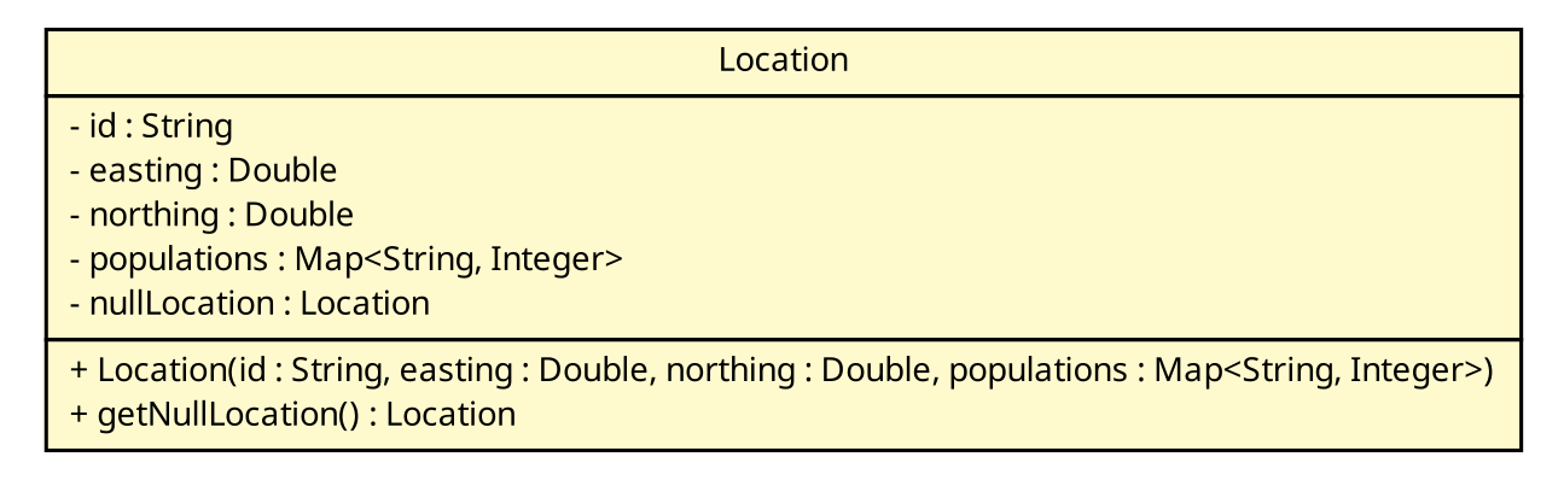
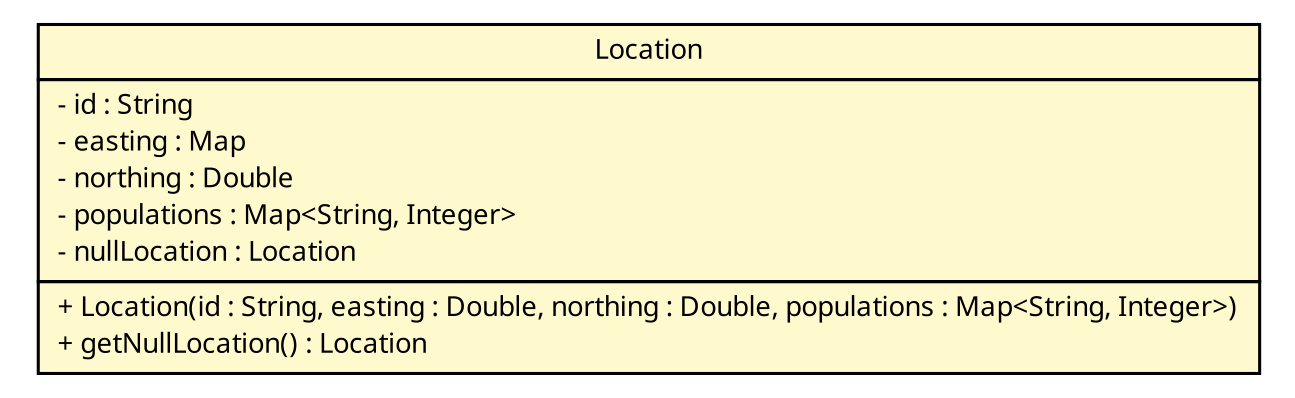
  digraph {
    nodesep=0.25
    ranksep=0.5
    rankdir=LR
-   n1 [fontcolor=black fontname="Trebuchet MS" fontsize=9.0 label=<<table title="broadwick.data.Location" border="0" cellborder="1" cellspacing="0" cellpadding="2" port="p" bgcolor="lemonChiffon" href="./Location.html"> 		<tr><td><table border="0" cellspacing="0" cellpadding="1"> <tr><td align="center" balign="center"><font face="Trebuchet MS"> Location </font></td></tr> 		</table></td></tr> 		<tr><td><table border="0" cellspacing="0" cellpadding="1"> <tr><td align="left" balign="left"> - id : String </td></tr> <tr><td align="left" balign="left"> - easting : Double </td></tr> <tr><td align="left" balign="left"> - northing : Double </td></tr> <tr><td align="left" balign="left"> - populations : Map&lt;String, Integer&gt; </td></tr> <tr><td align="left" balign="left"> - nullLocation : Location </td></tr> 		</table></td></tr> 		<tr><td><table border="0" cellspacing="0" cellpadding="1"> <tr><td align="left" balign="left"> + Location(id : String, easting : Double, northing : Double, populations : Map&lt;String, Integer&gt;) </td></tr> <tr><td align="left" balign="left"> + getNullLocation() : Location </td></tr> 		</table></td></tr> 		</table>> shape=plaintext]
+   n1 [fontcolor=black fontname="Trebuchet MS" fontsize=9.0 label=<<table title="broadwick.data.Location" border="0" cellborder="1" cellspacing="0" cellpadding="2" port="p" bgcolor="lemonChiffon" href="./Location.html"> 		<tr><td><table border="0" cellspacing="0" cellpadding="1"> <tr><td align="center" balign="center"><font face="Trebuchet MS"> Location </font></td></tr> 		</table></td></tr> 		<tr><td><table border="0" cellspacing="0" cellpadding="1"> <tr><td align="left" balign="left"> - id : String </td></tr> <tr><td align="left" balign="left"> - easting : Map </td></tr> <tr><td align="left" balign="left"> - northing : Double </td></tr> <tr><td align="left" balign="left"> - populations : Map&lt;String, Integer&gt; </td></tr> <tr><td align="left" balign="left"> - nullLocation : Location </td></tr> 		</table></td></tr> 		<tr><td><table border="0" cellspacing="0" cellpadding="1"> <tr><td align="left" balign="left"> + Location(id : String, easting : Double, northing : Double, populations : Map&lt;String, Integer&gt;) </td></tr> <tr><td align="left" balign="left"> + getNullLocation() : Location </td></tr> 		</table></td></tr> 		</table>> shape=plaintext]
  }
